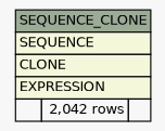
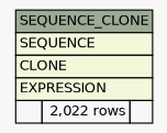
  digraph {
    bgcolor="#f7f7f7"
    fontname=Helvetica
    fontsize=11
    nodesep=0.18
    rankdir=RL
    ranksep=0.46
-   n1 [fontname=Helvetica fontsize=11 label=<     <TABLE BORDER="0" CELLBORDER="1" CELLSPACING="0" BGCOLOR="#ffffff">       <TR><TD COLSPAN="3" BGCOLOR="#9bab96" ALIGN="CENTER">SEQUENCE_CLONE</TD></TR>       <TR><TD PORT="SEQUENCE" COLSPAN="3" BGCOLOR="#f4f7da" ALIGN="LEFT">SEQUENCE</TD></TR>       <TR><TD PORT="CLONE" COLSPAN="3" BGCOLOR="#f4f7da" ALIGN="LEFT">CLONE</TD></TR>       <TR><TD PORT="EXPRESSION" COLSPAN="3" BGCOLOR="#f4f7da" ALIGN="LEFT">EXPRESSION</TD></TR>       <TR><TD ALIGN="LEFT" BGCOLOR="#f7f7f7">  </TD><TD ALIGN="RIGHT" BGCOLOR="#f7f7f7">2,042 rows</TD><TD ALIGN="RIGHT" BGCOLOR="#f7f7f7">  </TD></TR>     </TABLE>> shape=plaintext]
+   n1 [fontname=Helvetica fontsize=11 label=<     <TABLE BORDER="0" CELLBORDER="1" CELLSPACING="0" BGCOLOR="#ffffff">       <TR><TD COLSPAN="3" BGCOLOR="#9bab96" ALIGN="CENTER">SEQUENCE_CLONE</TD></TR>       <TR><TD PORT="SEQUENCE" COLSPAN="3" BGCOLOR="#f4f7da" ALIGN="LEFT">SEQUENCE</TD></TR>       <TR><TD PORT="CLONE" COLSPAN="3" BGCOLOR="#f4f7da" ALIGN="LEFT">CLONE</TD></TR>       <TR><TD PORT="EXPRESSION" COLSPAN="3" BGCOLOR="#f4f7da" ALIGN="LEFT">EXPRESSION</TD></TR>       <TR><TD ALIGN="LEFT" BGCOLOR="#f7f7f7">  </TD><TD ALIGN="RIGHT" BGCOLOR="#f7f7f7">2,022 rows</TD><TD ALIGN="RIGHT" BGCOLOR="#f7f7f7">  </TD></TR>     </TABLE>> shape=plaintext]
  }
